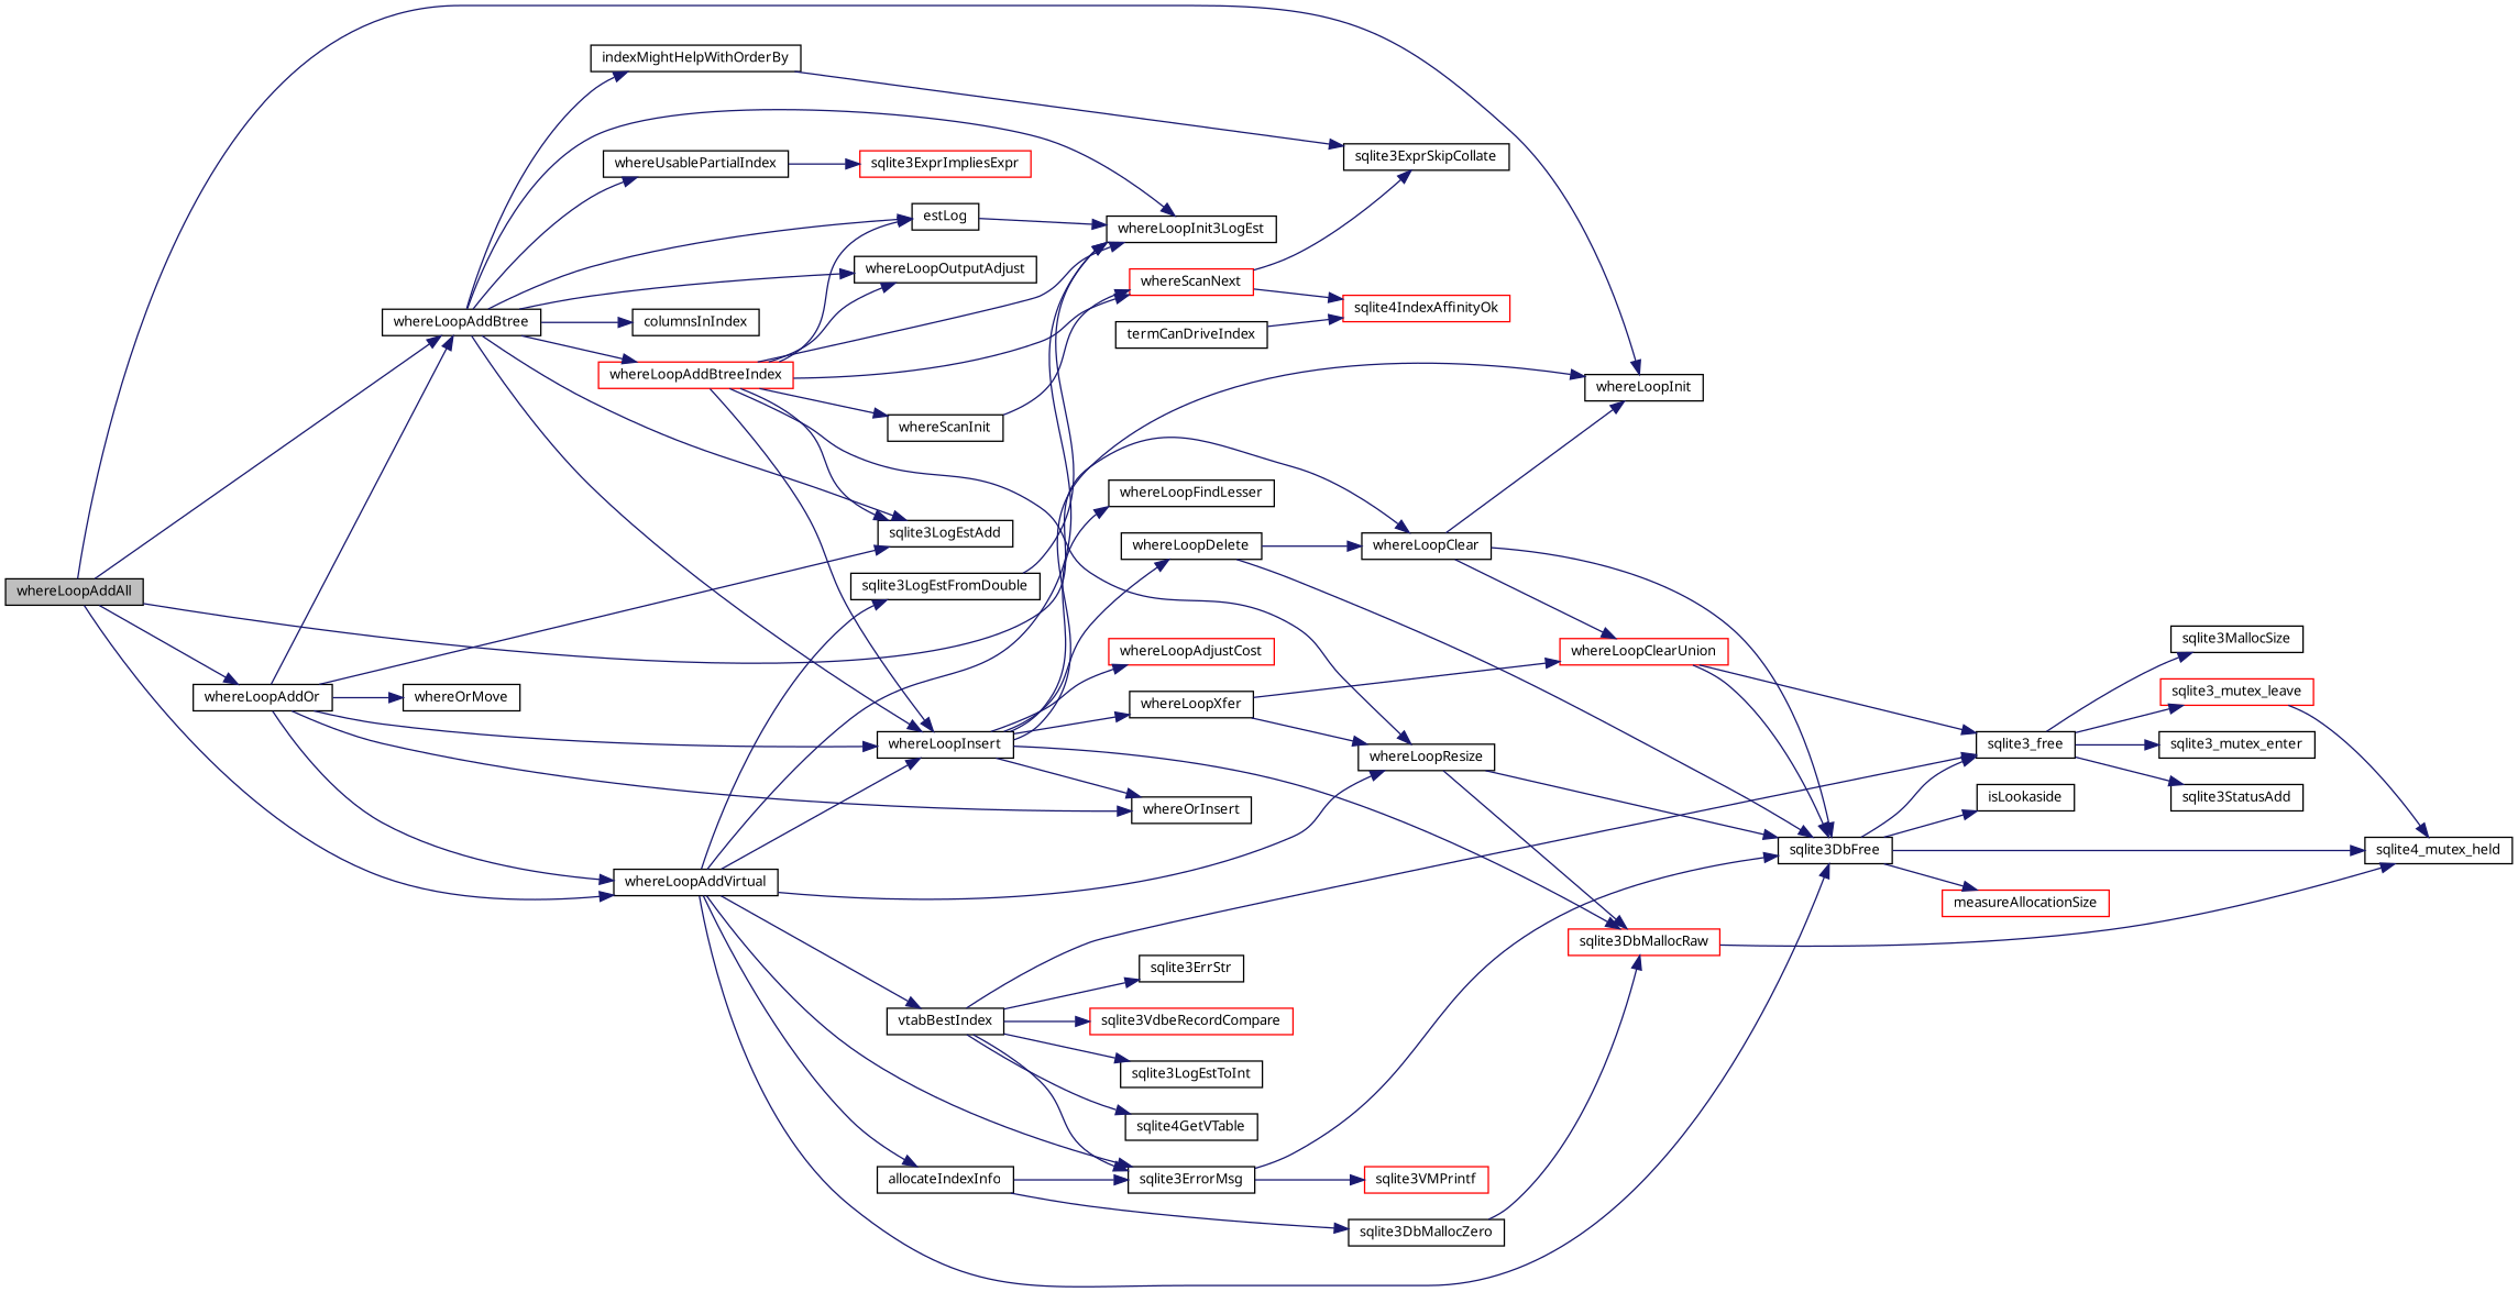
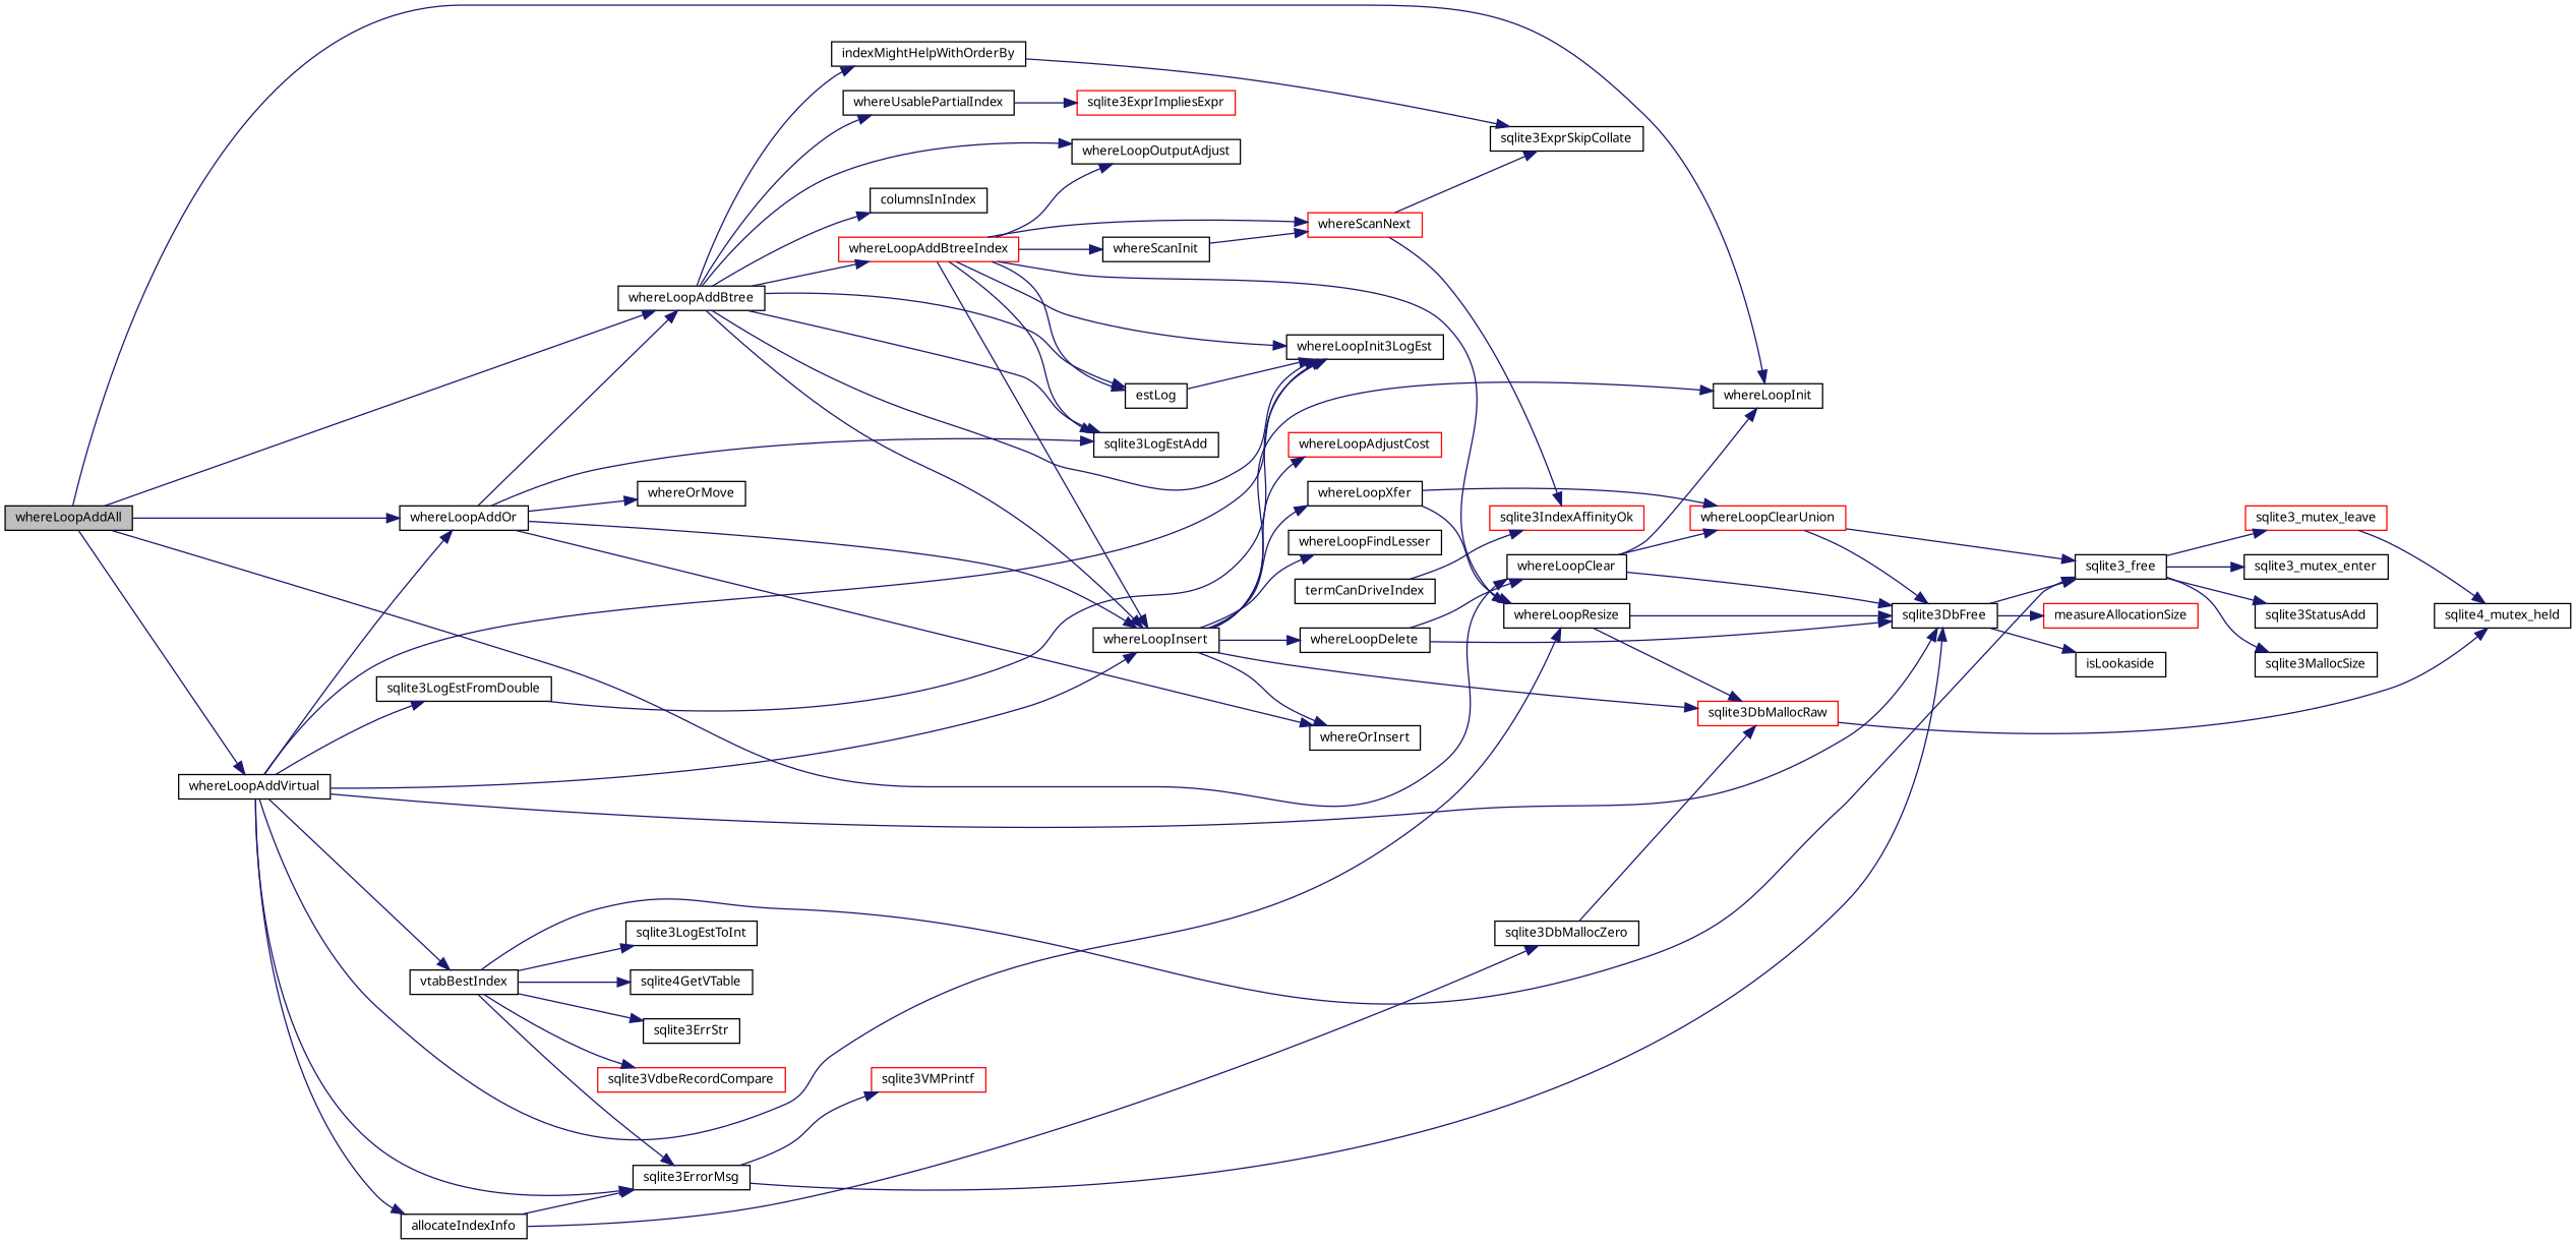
  digraph {
    fontname="Noto Sans"
    rankdir=LR
    node [color=black fillcolor=white fontname="Noto Sans" fontsize=10 shape=record style=filled]
    edge [color=midnightblue fontname="Noto Sans" fontsize=10 labelfontname=FreeSans labelfontsize=10 style=solid]
    n1 [fillcolor=grey75 fontcolor=black height=0.2 label=whereLoopAddAll width=0.4]
    n2 [height=0.2 label=whereLoopInit width=0.4]
    n3 [height=0.2 label=whereLoopAddVirtual width=0.4]
    n4 [height=0.2 label=whereLoopClear width=0.4]
    n5 [height=0.2 label=whereLoopAddBtree width=0.4]
    n6 [height=0.2 label=whereLoopAddOr width=0.4]
    n7 [height=0.2 label=allocateIndexInfo width=0.4]
    n8 [height=0.2 label=sqlite3ErrorMsg width=0.4]
    n9 [height=0.2 label=sqlite3DbFree width=0.4]
    n10 [height=0.2 label=whereLoopResize width=0.4]
    n11 [height=0.2 label=vtabBestIndex width=0.4]
    n12 [height=0.2 label=sqlite3LogEstFromDouble width=0.4]
    n13 [height=0.2 label=whereLoopInit3LogEst width=0.4]
    n14 [height=0.2 label=whereLoopInsert width=0.4]
    n15 [color=red height=0.2 label=whereLoopClearUnion width=0.4]
    n16 [height=0.2 label=estLog width=0.4]
    n17 [height=0.2 label=sqlite3LogEstAdd width=0.4]
    n18 [height=0.2 label=whereUsablePartialIndex width=0.4]
    n19 [height=0.2 label=indexMightHelpWithOrderBy width=0.4]
    n20 [height=0.2 label=whereLoopOutputAdjust width=0.4]
    n21 [height=0.2 label=columnsInIndex width=0.4]
    n22 [color=red height=0.2 label=whereLoopAddBtreeIndex width=0.4]
    n23 [height=0.2 label=whereOrInsert width=0.4]
    n24 [height=0.2 label=whereOrMove width=0.4]
    n25 [height=0.2 label=sqlite3DbMallocZero width=0.4]
    n26 [color=red height=0.2 label=sqlite3VMPrintf width=0.4]
    n27 [height=0.2 label=sqlite3_free width=0.4]
    n28 [height=0.2 label=sqlite4_mutex_held width=0.4]
    n29 [color=red height=0.2 label=measureAllocationSize width=0.4]
    n30 [height=0.2 label=isLookaside width=0.4]
    n31 [height=0.2 label=sqlite3_mutex_enter width=0.4]
    n32 [height=0.2 label=sqlite3StatusAdd width=0.4]
    n33 [height=0.2 label=sqlite3MallocSize width=0.4]
    n34 [color=red height=0.2 label=sqlite3_mutex_leave width=0.4]
    n35 [color=red height=0.2 label=sqlite3DbMallocRaw width=0.4]
    n36 [height=0.2 label=sqlite4GetVTable width=0.4]
    n37 [height=0.2 label=sqlite3ErrStr width=0.4]
    n38 [color=red height=0.2 label=sqlite3VdbeRecordCompare width=0.4]
    n39 [height=0.2 label=sqlite3LogEstToInt width=0.4]
    n40 [color=red height=0.2 label=whereLoopAdjustCost width=0.4]
    n41 [height=0.2 label=whereLoopFindLesser width=0.4]
    n42 [height=0.2 label=whereLoopDelete width=0.4]
    n43 [height=0.2 label=whereLoopXfer width=0.4]
    n44 [height=0.2 label=termCanDriveIndex width=0.4]
-   n45 [color=red height=0.2 label=sqlite4IndexAffinityOk width=0.4]
+   n45 [color=red height=0.2 label=sqlite3IndexAffinityOk width=0.4]
    n46 [color=red height=0.2 label=sqlite3ExprImpliesExpr width=0.4]
    n47 [height=0.2 label=sqlite3ExprSkipCollate width=0.4]
    n48 [height=0.2 label=whereScanInit width=0.4]
    n49 [color=red height=0.2 label=whereScanNext width=0.4]
    n1 -> n2
    n1 -> n3
    n1 -> n4
    n1 -> n5
    n1 -> n6
    n3 -> n7
    n3 -> n8
    n3 -> n9
    n3 -> n10
    n3 -> n11
    n3 -> n12
    n3 -> n13
    n3 -> n14
    n4 -> n2
    n4 -> n9
    n4 -> n15
    n5 -> n13
    n5 -> n14
    n5 -> n16
    n5 -> n17
    n5 -> n18
    n5 -> n19
    n5 -> n20
    n5 -> n21
    n5 -> n22
-   n6 -> n3
+   n3 -> n6
    n6 -> n5
    n6 -> n14
    n6 -> n17
    n6 -> n23
    n6 -> n24
    n7 -> n8
    n7 -> n25
    n8 -> n9
    n8 -> n26
    n9 -> n27
-   n9 -> n28
    n9 -> n29
    n9 -> n30
    n10 -> n9
    n10 -> n35
    n11 -> n8
    n11 -> n27
    n11 -> n36
    n11 -> n37
    n11 -> n38
    n11 -> n39
    n12 -> n13
    n14 -> n2
    n14 -> n23
    n14 -> n35
    n14 -> n40
    n14 -> n41
    n14 -> n42
    n14 -> n43
    n15 -> n9
    n15 -> n27
    n16 -> n13
    n18 -> n46
    n19 -> n47
    n22 -> n10
    n22 -> n13
    n22 -> n14
    n22 -> n16
    n22 -> n17
    n22 -> n20
    n22 -> n48
    n22 -> n49
    n25 -> n35
    n27 -> n31
    n27 -> n32
    n27 -> n33
    n27 -> n34
    n34 -> n28
    n35 -> n28
    n42 -> n4
    n42 -> n9
    n43 -> n10
    n43 -> n15
    n44 -> n45
    n48 -> n49
    n49 -> n45
    n49 -> n47
  }
